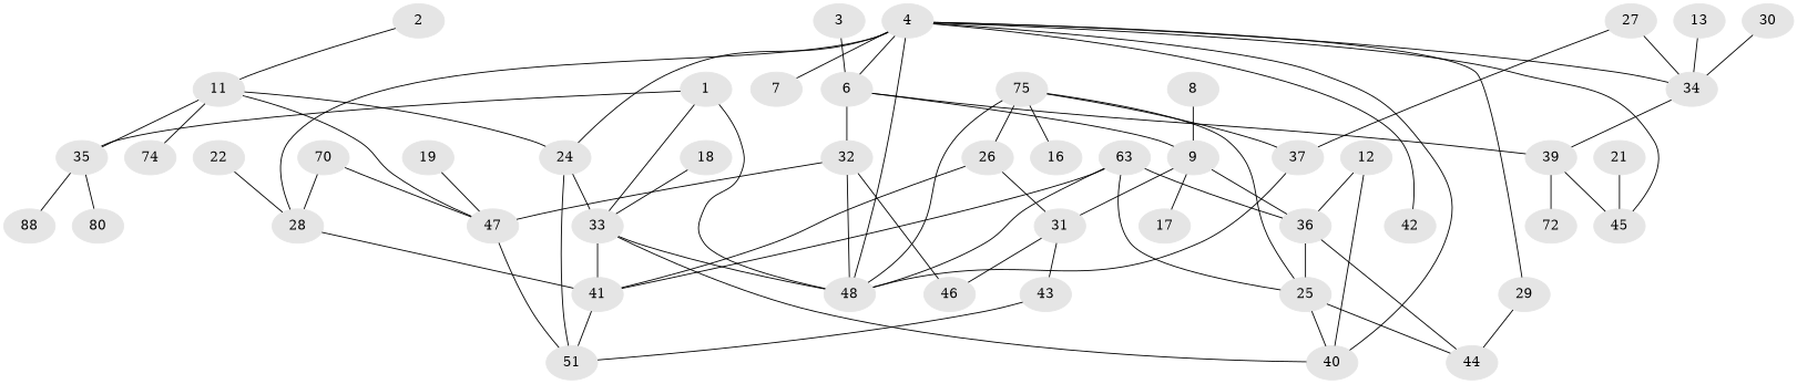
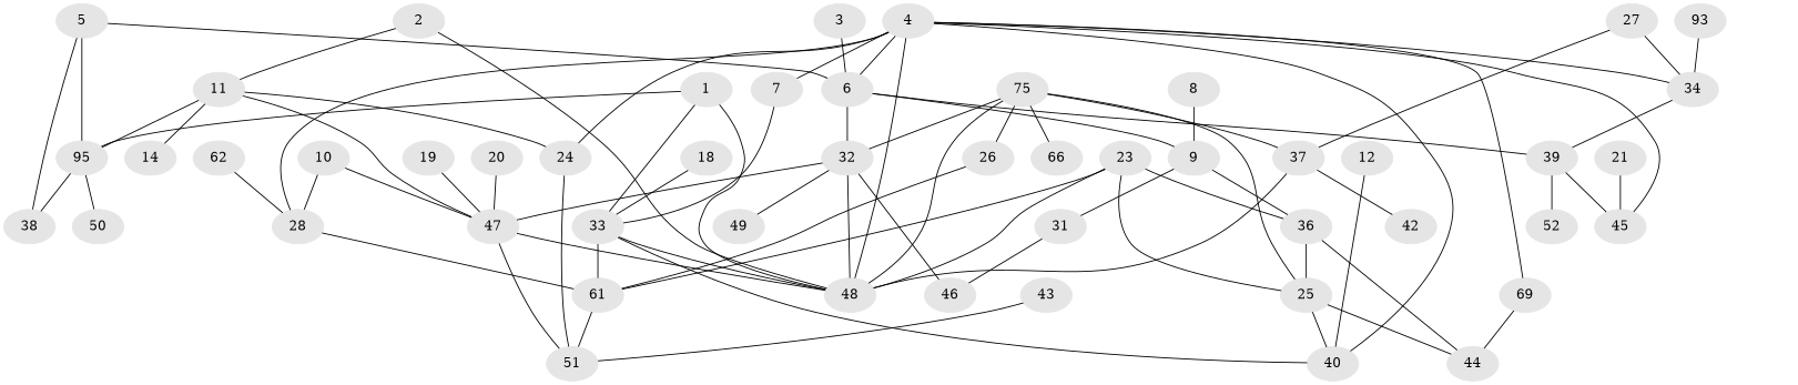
  graph {
    node [color=gray90 style=filled]
    edge [weight=1.0]
    1
    33
-   35
+   35 [label=95]
    48
    40
-   41
-   38 [label=88]
-   50 [label=80]
+   41 [label=61]
+   38
+   50
    2
    11
    24
    47
-   14 [label=74]
+   14
    3
    6
    9
    32
    39
    4
    7
    28
-   29
+   29 [label=69]
    34
    42
    45
    51
    44
-   17
+   5
    31
    36
    46
-   52 [label=72]
+   49
+   52
    8
    25
    43
-   10 [label=70]
+   10
    12
-   13
+   13 [label=93]
    n41 [label=75]
-   16
+   16 [label=66]
    26
    37
    18
    19
+   20
    21
-   22
-   23 [label=63]
+   22 [label=62]
+   23
    27
-   30
    1 -- 33
    1 -- 35
    1 -- 48
    33 -- 48
    33 -- 40
    33 -- 41
    35 -- 38
    35 -- 50
    41 -- 51
+   2 -- 48
    2 -- 11
    11 -- 35
    11 -- 24
    11 -- 47
    11 -- 14
-   24 -- 33
+   7 -- 33
    24 -- 51
+   47 -- 48
    47 -- 51
    3 -- 6
    6 -- 9
    6 -- 32
    6 -- 39
-   9 -- 17
    9 -- 31
    9 -- 36
    32 -- 48
    32 -- 47
    32 -- 46
+   32 -- 49
    39 -- 45
    39 -- 52
    4 -- 48 [weight=2.0]
    4 -- 40
    4 -- 24
    4 -- 6
    4 -- 7
    4 -- 28
    4 -- 29
    4 -- 34
-   4 -- 42
+   37 -- 42
    4 -- 45
    28 -- 41
    29 -- 44
    34 -- 39
+   5 -- 35
+   5 -- 38
+   5 -- 6
    31 -- 46
-   31 -- 43
    36 -- 44
    36 -- 25
    8 -- 9
    25 -- 40
    25 -- 44
    43 -- 51
    10 -- 47
    10 -- 28
    12 -- 40
-   12 -- 36
    13 -- 34
    n41 -- 48
+   n41 -- 32
    n41 -- 25
    n41 -- 16
    n41 -- 26
    n41 -- 37
    26 -- 41
-   26 -- 31
    37 -- 48
    18 -- 33
    19 -- 47
+   20 -- 47
    21 -- 45
    22 -- 28
    23 -- 48
    23 -- 41
    23 -- 36
    23 -- 25
    27 -- 34
    27 -- 37
-   30 -- 34
  }
